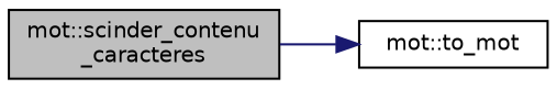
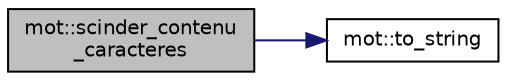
  digraph {
    rankdir=LR
    node [color=black fontname=Helvetica fontsize=10 shape=record style=filled]
    n1 [fillcolor=grey75 fontcolor=black height=0.2 label="mot::scinder_contenu\l_caracteres" width=0.4]
-   n2 [fillcolor=white height=0.2 label="mot::to_mot" width=0.4]
+   n2 [fillcolor=white height=0.2 label="mot::to_string" width=0.4]
    n1 -> n2 [color=midnightblue fontname=Helvetica fontsize=10 labelfontname=Helvetica labelfontsize=10 style=solid]
  }
